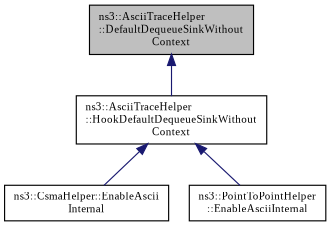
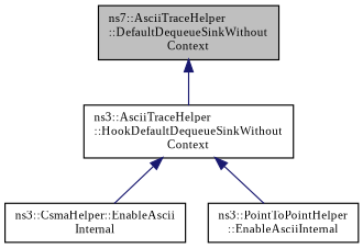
  digraph {
    fontname="Liberation Serif"
    rankdir=TB
    node [color=black fillcolor=white fontname="Liberation Serif" fontsize=10 shape=record style=filled]
    edge [color=midnightblue dir=back fontname="Liberation Serif" fontsize=10 labelfontname=Helvetica labelfontsize=10 style=solid]
-   n1 [fillcolor=grey75 fontcolor=black height=0.2 label="ns3::AsciiTraceHelper\l::DefaultDequeueSinkWithout\lContext" width=0.4]
+   n1 [fillcolor=grey75 fontcolor=black height=0.2 label="ns7::AsciiTraceHelper\l::DefaultDequeueSinkWithout\lContext" width=0.4]
    n2 [height=0.2 label="ns3::AsciiTraceHelper\l::HookDefaultDequeueSinkWithout\lContext" width=0.4]
    n3 [height=0.2 label="ns3::CsmaHelper::EnableAscii\lInternal" width=0.4]
    n4 [height=0.2 label="ns3::PointToPointHelper\l::EnableAsciiInternal" width=0.4]
    n1 -> n2
    n2 -> n3
    n2 -> n4
  }
